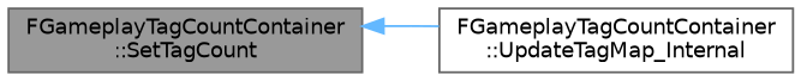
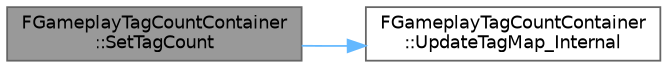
  digraph {
    rankdir=LR
    node [fontname=Helvetica fontsize=10 shape=box style=filled]
    n1 [color=gray40 fillcolor=grey60 fontcolor=black height=0.2 label="FGameplayTagCountContainer\l::SetTagCount" width=0.4]
    n2 [color=grey40 fillcolor=white height=0.2 label="FGameplayTagCountContainer\l::UpdateTagMap_Internal" width=0.4]
-   n2 -> n1 [color=steelblue1 fontname=Helvetica fontsize=10 labelfontname=Helvetica labelfontsize=10 style=solid]
+   n1 -> n2 [color=steelblue1 fontname=Helvetica fontsize=10 labelfontname=Helvetica labelfontsize=10 style=solid]
  }
